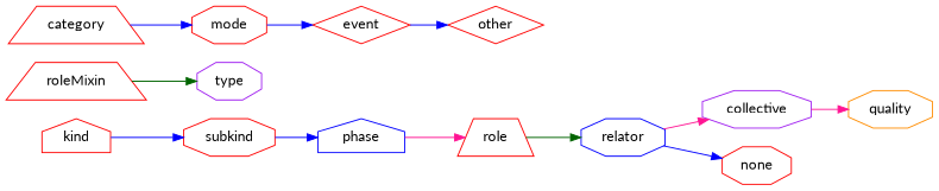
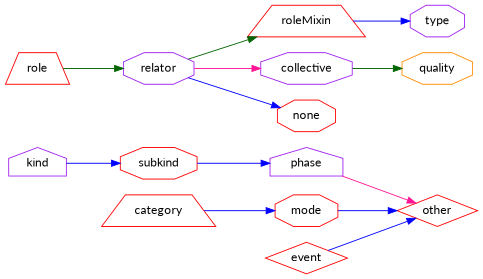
  strict digraph {
    fontname=Lato
    rankdir=LR
    node [color=red fontname=Lato shape=octagon]
    edge [color=blue fontname=Lato]
-   kind [shape=house]
+   kind [color=purple shape=house]
    subkind
-   phase [color=blue shape=house]
+   phase [color=purple shape=house]
    role [shape=trapezium]
-   relator [color=blue]
+   relator [color=purple]
    roleMixin [shape=trapezium]
    collective [color=purple]
    none
    type [color=purple]
    quality [color=darkorange]
    category [shape=trapezium]
    mode
    event [shape=diamond]
    other [shape=diamond]
    kind -> subkind
    subkind -> phase
-   phase -> role [color=deeppink]
+   phase -> other [color=deeppink]
    role -> relator [color=darkgreen]
+   relator -> roleMixin [color=darkgreen]
    relator -> collective [color=deeppink]
    relator -> none
-   roleMixin -> type [color=darkgreen]
-   collective -> quality [color=deeppink]
+   roleMixin -> type
+   collective -> quality [color=darkgreen]
    category -> mode
-   mode -> event
+   mode -> other
    event -> other
  }
